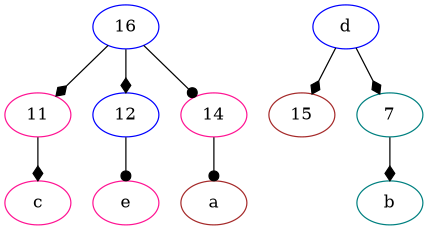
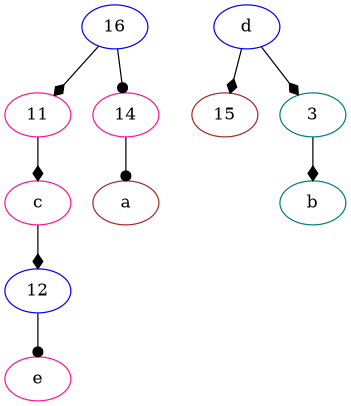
  digraph {
    node [color=deeppink]
    edge [arrowhead=diamond]
    16 [color=blue]
    11
    12 [color=blue]
    14
    c
    e
    a [color=brown]
    15 [color=brown]
-   7 [color=teal]
+   7 [color=teal label=3]
    b [color=teal]
    d [color=blue]
    16 -> 11
-   16 -> 12
+   c -> 12
    16 -> 14 [arrowhead=dot]
    11 -> c
    12 -> e [arrowhead=dot]
    14 -> a [arrowhead=dot]
    7 -> b
    d -> 15
    d -> 7
  }
